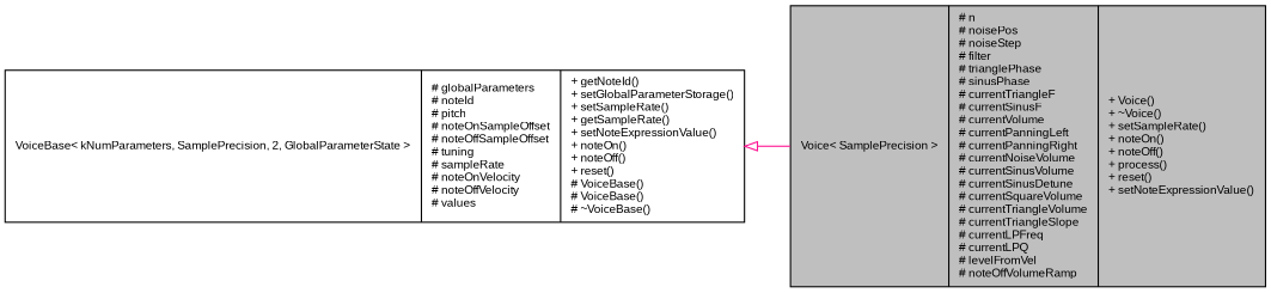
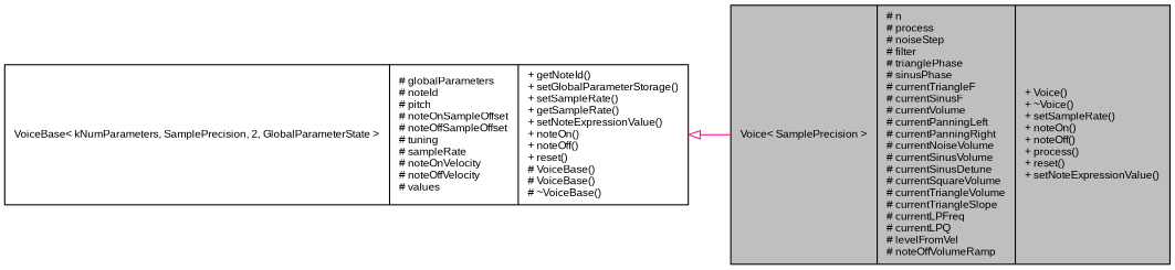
  digraph {
    rankdir=LR
    node [color=black fontname=Arial fontsize=9 shape=record]
-   n1 [fillcolor=grey75 fontcolor=black height=0.2 label="{Voice\< SamplePrecision \>\n|# n\l# noisePos\l# noiseStep\l# filter\l# trianglePhase\l# sinusPhase\l# currentTriangleF\l# currentSinusF\l# currentVolume\l# currentPanningLeft\l# currentPanningRight\l# currentNoiseVolume\l# currentSinusVolume\l# currentSinusDetune\l# currentSquareVolume\l# currentTriangleVolume\l# currentTriangleSlope\l# currentLPFreq\l# currentLPQ\l# levelFromVel\l# noteOffVolumeRamp\l|+ Voice()\l+ ~Voice()\l+ setSampleRate()\l+ noteOn()\l+ noteOff()\l+ process()\l+ reset()\l+ setNoteExpressionValue()\l}" style=filled width=0.4]
+   n1 [fillcolor=grey75 fontcolor=black height=0.2 label="{Voice\< SamplePrecision \>\n|# n\l# process\l# noiseStep\l# filter\l# trianglePhase\l# sinusPhase\l# currentTriangleF\l# currentSinusF\l# currentVolume\l# currentPanningLeft\l# currentPanningRight\l# currentNoiseVolume\l# currentSinusVolume\l# currentSinusDetune\l# currentSquareVolume\l# currentTriangleVolume\l# currentTriangleSlope\l# currentLPFreq\l# currentLPQ\l# levelFromVel\l# noteOffVolumeRamp\l|+ Voice()\l+ ~Voice()\l+ setSampleRate()\l+ noteOn()\l+ noteOff()\l+ process()\l+ reset()\l+ setNoteExpressionValue()\l}" style=filled width=0.4]
    n2 [height=0.2 label="{VoiceBase\< kNumParameters, SamplePrecision, 2, GlobalParameterState \>\n|# globalParameters\l# noteId\l# pitch\l# noteOnSampleOffset\l# noteOffSampleOffset\l# tuning\l# sampleRate\l# noteOnVelocity\l# noteOffVelocity\l# values\l|+ getNoteId()\l+ setGlobalParameterStorage()\l+ setSampleRate()\l+ getSampleRate()\l+ setNoteExpressionValue()\l+ noteOn()\l+ noteOff()\l+ reset()\l# VoiceBase()\l# VoiceBase()\l# ~VoiceBase()\l}" width=0.4]
    n2 -> n1 [arrowtail=empty color=deeppink dir=back fontname=Arial fontsize=9 labelfontname=Arial labelfontsize=9 style=solid]
  }
